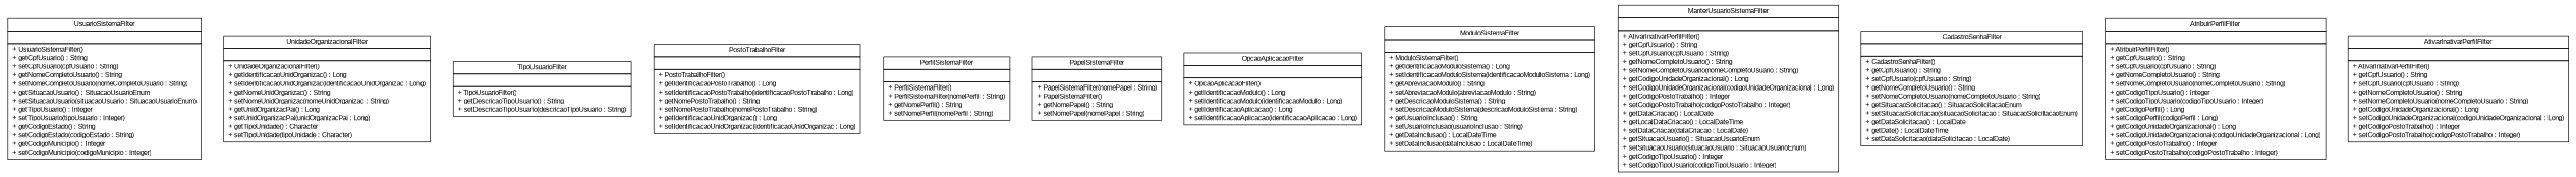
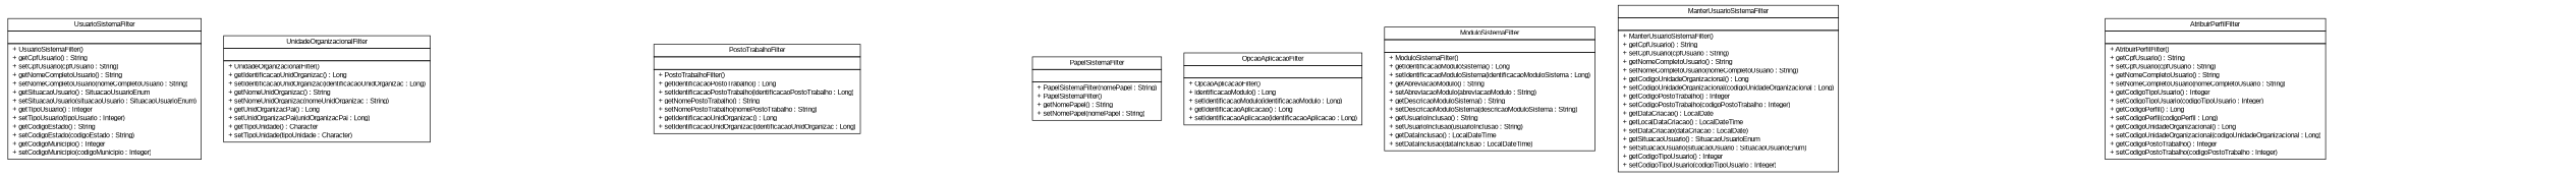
  digraph {
    nodesep=0.25
    ranksep=0.5
    node [fontcolor=black fontname=arial fontsize=10.0 shape=plaintext]
    n1 [label=<<table title="br.gov.to.sefaz.seg.business.gestao.service.filter.UsuarioSistemaFilter" border="0" cellborder="1" cellspacing="0" cellpadding="2" port="p" href="./UsuarioSistemaFilter.html"> 		<tr><td><table border="0" cellspacing="0" cellpadding="1"> <tr><td align="center" balign="center"> UsuarioSistemaFilter </td></tr> 		</table></td></tr> 		<tr><td><table border="0" cellspacing="0" cellpadding="1"> <tr><td align="left" balign="left">  </td></tr> 		</table></td></tr> 		<tr><td><table border="0" cellspacing="0" cellpadding="1"> <tr><td align="left" balign="left"> + UsuarioSistemaFilter() </td></tr> <tr><td align="left" balign="left"> + getCpfUsuario() : String </td></tr> <tr><td align="left" balign="left"> + setCpfUsuario(cpfUsuario : String) </td></tr> <tr><td align="left" balign="left"> + getNomeCompletoUsuario() : String </td></tr> <tr><td align="left" balign="left"> + setNomeCompletoUsuario(nomeCompletoUsuario : String) </td></tr> <tr><td align="left" balign="left"> + getSituacaoUsuario() : SituacaoUsuarioEnum </td></tr> <tr><td align="left" balign="left"> + setSituacaoUsuario(situacaoUsuario : SituacaoUsuarioEnum) </td></tr> <tr><td align="left" balign="left"> + getTipoUsuario() : Integer </td></tr> <tr><td align="left" balign="left"> + setTipoUsuario(tipoUsuario : Integer) </td></tr> <tr><td align="left" balign="left"> + getCodigoEstado() : String </td></tr> <tr><td align="left" balign="left"> + setCodigoEstado(codigoEstado : String) </td></tr> <tr><td align="left" balign="left"> + getCodigoMunicipio() : Integer </td></tr> <tr><td align="left" balign="left"> + setCodigoMunicipio(codigoMunicipio : Integer) </td></tr> 		</table></td></tr> 		</table>>]
    n2 [label=<<table title="br.gov.to.sefaz.seg.business.gestao.service.filter.UnidadeOrganizacionalFilter" border="0" cellborder="1" cellspacing="0" cellpadding="2" port="p" href="./UnidadeOrganizacionalFilter.html"> 		<tr><td><table border="0" cellspacing="0" cellpadding="1"> <tr><td align="center" balign="center"> UnidadeOrganizacionalFilter </td></tr> 		</table></td></tr> 		<tr><td><table border="0" cellspacing="0" cellpadding="1"> <tr><td align="left" balign="left">  </td></tr> 		</table></td></tr> 		<tr><td><table border="0" cellspacing="0" cellpadding="1"> <tr><td align="left" balign="left"> + UnidadeOrganizacionalFilter() </td></tr> <tr><td align="left" balign="left"> + getIdentificacaoUnidOrganizac() : Long </td></tr> <tr><td align="left" balign="left"> + setIdentificacaoUnidOrganizac(identificacaoUnidOrganizac : Long) </td></tr> <tr><td align="left" balign="left"> + getNomeUnidOrganizac() : String </td></tr> <tr><td align="left" balign="left"> + setNomeUnidOrganizac(nomeUnidOrganizac : String) </td></tr> <tr><td align="left" balign="left"> + getUnidOrganizacPai() : Long </td></tr> <tr><td align="left" balign="left"> + setUnidOrganizacPai(unidOrganizacPai : Long) </td></tr> <tr><td align="left" balign="left"> + getTipoUnidade() : Character </td></tr> <tr><td align="left" balign="left"> + setTipoUnidade(tipoUnidade : Character) </td></tr> 		</table></td></tr> 		</table>>]
-   n3 [label=<<table title="br.gov.to.sefaz.seg.business.gestao.service.filter.TipoUsuarioFilter" border="0" cellborder="1" cellspacing="0" cellpadding="2" port="p" href="./TipoUsuarioFilter.html"> 		<tr><td><table border="0" cellspacing="0" cellpadding="1"> <tr><td align="center" balign="center"> TipoUsuarioFilter </td></tr> 		</table></td></tr> 		<tr><td><table border="0" cellspacing="0" cellpadding="1"> <tr><td align="left" balign="left">  </td></tr> 		</table></td></tr> 		<tr><td><table border="0" cellspacing="0" cellpadding="1"> <tr><td align="left" balign="left"> + TipoUsuarioFilter() </td></tr> <tr><td align="left" balign="left"> + getDescricaoTipoUsuario() : String </td></tr> <tr><td align="left" balign="left"> + setDescricaoTipoUsuario(descricaoTipoUsuario : String) </td></tr> 		</table></td></tr> 		</table>>]
    n4 [label=<<table title="br.gov.to.sefaz.seg.business.gestao.service.filter.PostoTrabalhoFilter" border="0" cellborder="1" cellspacing="0" cellpadding="2" port="p" href="./PostoTrabalhoFilter.html"> 		<tr><td><table border="0" cellspacing="0" cellpadding="1"> <tr><td align="center" balign="center"> PostoTrabalhoFilter </td></tr> 		</table></td></tr> 		<tr><td><table border="0" cellspacing="0" cellpadding="1"> <tr><td align="left" balign="left">  </td></tr> 		</table></td></tr> 		<tr><td><table border="0" cellspacing="0" cellpadding="1"> <tr><td align="left" balign="left"> + PostoTrabalhoFilter() </td></tr> <tr><td align="left" balign="left"> + getIdentificacaoPostoTrabalho() : Long </td></tr> <tr><td align="left" balign="left"> + setIdentificacaoPostoTrabalho(identificacaoPostoTrabalho : Long) </td></tr> <tr><td align="left" balign="left"> + getNomePostoTrabalho() : String </td></tr> <tr><td align="left" balign="left"> + setNomePostoTrabalho(nomePostoTrabalho : String) </td></tr> <tr><td align="left" balign="left"> + getIdentificacaoUnidOrganizac() : Long </td></tr> <tr><td align="left" balign="left"> + setIdentificacaoUnidOrganizac(identificacaoUnidOrganizac : Long) </td></tr> 		</table></td></tr> 		</table>>]
-   n5 [label=<<table title="br.gov.to.sefaz.seg.business.gestao.service.filter.PerfilSistemaFilter" border="0" cellborder="1" cellspacing="0" cellpadding="2" port="p" href="./PerfilSistemaFilter.html"> 		<tr><td><table border="0" cellspacing="0" cellpadding="1"> <tr><td align="center" balign="center"> PerfilSistemaFilter </td></tr> 		</table></td></tr> 		<tr><td><table border="0" cellspacing="0" cellpadding="1"> <tr><td align="left" balign="left">  </td></tr> 		</table></td></tr> 		<tr><td><table border="0" cellspacing="0" cellpadding="1"> <tr><td align="left" balign="left"> + PerfilSistemaFilter() </td></tr> <tr><td align="left" balign="left"> + PerfilSistemaFilter(nomePerfil : String) </td></tr> <tr><td align="left" balign="left"> + getNomePerfil() : String </td></tr> <tr><td align="left" balign="left"> + setNomePerfil(nomePerfil : String) </td></tr> 		</table></td></tr> 		</table>>]
    n6 [label=<<table title="br.gov.to.sefaz.seg.business.gestao.service.filter.PapelSistemaFilter" border="0" cellborder="1" cellspacing="0" cellpadding="2" port="p" href="./PapelSistemaFilter.html"> 		<tr><td><table border="0" cellspacing="0" cellpadding="1"> <tr><td align="center" balign="center"> PapelSistemaFilter </td></tr> 		</table></td></tr> 		<tr><td><table border="0" cellspacing="0" cellpadding="1"> <tr><td align="left" balign="left">  </td></tr> 		</table></td></tr> 		<tr><td><table border="0" cellspacing="0" cellpadding="1"> <tr><td align="left" balign="left"> + PapelSistemaFilter(nomePapel : String) </td></tr> <tr><td align="left" balign="left"> + PapelSistemaFilter() </td></tr> <tr><td align="left" balign="left"> + getNomePapel() : String </td></tr> <tr><td align="left" balign="left"> + setNomePapel(nomePapel : String) </td></tr> 		</table></td></tr> 		</table>>]
-   n7 [label=<<table title="br.gov.to.sefaz.seg.business.gestao.service.filter.OpcaoAplicacaoFilter" border="0" cellborder="1" cellspacing="0" cellpadding="2" port="p" href="./OpcaoAplicacaoFilter.html"> 		<tr><td><table border="0" cellspacing="0" cellpadding="1"> <tr><td align="center" balign="center"> OpcaoAplicacaoFilter </td></tr> 		</table></td></tr> 		<tr><td><table border="0" cellspacing="0" cellpadding="1"> <tr><td align="left" balign="left">  </td></tr> 		</table></td></tr> 		<tr><td><table border="0" cellspacing="0" cellpadding="1"> <tr><td align="left" balign="left"> + OpcaoAplicacaoFilter() </td></tr> <tr><td align="left" balign="left"> + getIdentificacaoModulo() : Long </td></tr> <tr><td align="left" balign="left"> + setIdentificacaoModulo(identificacaoModulo : Long) </td></tr> <tr><td align="left" balign="left"> + getIdentificacaoAplicacao() : Long </td></tr> <tr><td align="left" balign="left"> + setIdentificacaoAplicacao(identificacaoAplicacao : Long) </td></tr> 		</table></td></tr> 		</table>>]
+   n7 [label=<<table title="br.gov.to.sefaz.seg.business.gestao.service.filter.OpcaoAplicacaoFilter" border="0" cellborder="1" cellspacing="0" cellpadding="2" port="p" href="./OpcaoAplicacaoFilter.html"> 		<tr><td><table border="0" cellspacing="0" cellpadding="1"> <tr><td align="center" balign="center"> OpcaoAplicacaoFilter </td></tr> 		</table></td></tr> 		<tr><td><table border="0" cellspacing="0" cellpadding="1"> <tr><td align="left" balign="left">  </td></tr> 		</table></td></tr> 		<tr><td><table border="0" cellspacing="0" cellpadding="1"> <tr><td align="left" balign="left"> + OpcaoAplicacaoFilter() </td></tr> <tr><td align="left" balign="left"> + identificacaoModulo() : Long </td></tr> <tr><td align="left" balign="left"> + setIdentificacaoModulo(identificacaoModulo : Long) </td></tr> <tr><td align="left" balign="left"> + getIdentificacaoAplicacao() : Long </td></tr> <tr><td align="left" balign="left"> + setIdentificacaoAplicacao(identificacaoAplicacao : Long) </td></tr> 		</table></td></tr> 		</table>>]
    n8 [label=<<table title="br.gov.to.sefaz.seg.business.gestao.service.filter.ModuloSistemaFilter" border="0" cellborder="1" cellspacing="0" cellpadding="2" port="p" href="./ModuloSistemaFilter.html"> 		<tr><td><table border="0" cellspacing="0" cellpadding="1"> <tr><td align="center" balign="center"> ModuloSistemaFilter </td></tr> 		</table></td></tr> 		<tr><td><table border="0" cellspacing="0" cellpadding="1"> <tr><td align="left" balign="left">  </td></tr> 		</table></td></tr> 		<tr><td><table border="0" cellspacing="0" cellpadding="1"> <tr><td align="left" balign="left"> + ModuloSistemaFilter() </td></tr> <tr><td align="left" balign="left"> + getIdentificacaoModuloSistema() : Long </td></tr> <tr><td align="left" balign="left"> + setIdentificacaoModuloSistema(identificacaoModuloSistema : Long) </td></tr> <tr><td align="left" balign="left"> + getAbreviacaoModulo() : String </td></tr> <tr><td align="left" balign="left"> + setAbreviacaoModulo(abreviacaoModulo : String) </td></tr> <tr><td align="left" balign="left"> + getDescricaoModuloSistema() : String </td></tr> <tr><td align="left" balign="left"> + setDescricaoModuloSistema(descricaoModuloSistema : String) </td></tr> <tr><td align="left" balign="left"> + getUsuarioInclusao() : String </td></tr> <tr><td align="left" balign="left"> + setUsuarioInclusao(usuarioInclusao : String) </td></tr> <tr><td align="left" balign="left"> + getDataInclusao() : LocalDateTime </td></tr> <tr><td align="left" balign="left"> + setDataInclusao(dataInclusao : LocalDateTime) </td></tr> 		</table></td></tr> 		</table>>]
-   n9 [label=<<table title="br.gov.to.sefaz.seg.business.gestao.service.filter.ManterUsuarioSistemaFilter" border="0" cellborder="1" cellspacing="0" cellpadding="2" port="p" href="./ManterUsuarioSistemaFilter.html"> 		<tr><td><table border="0" cellspacing="0" cellpadding="1"> <tr><td align="center" balign="center"> ManterUsuarioSistemaFilter </td></tr> 		</table></td></tr> 		<tr><td><table border="0" cellspacing="0" cellpadding="1"> <tr><td align="left" balign="left">  </td></tr> 		</table></td></tr> 		<tr><td><table border="0" cellspacing="0" cellpadding="1"> <tr><td align="left" balign="left"> + AtivarInativarPerfilFilter() </td></tr> <tr><td align="left" balign="left"> + getCpfUsuario() : String </td></tr> <tr><td align="left" balign="left"> + setCpfUsuario(cpfUsuario : String) </td></tr> <tr><td align="left" balign="left"> + getNomeCompletoUsuario() : String </td></tr> <tr><td align="left" balign="left"> + setNomeCompletoUsuario(nomeCompletoUsuario : String) </td></tr> <tr><td align="left" balign="left"> + getCodigoUnidadeOrganizacional() : Long </td></tr> <tr><td align="left" balign="left"> + setCodigoUnidadeOrganizacional(codigoUnidadeOrganizacional : Long) </td></tr> <tr><td align="left" balign="left"> + getCodigoPostoTrabalho() : Integer </td></tr> <tr><td align="left" balign="left"> + setCodigoPostoTrabalho(codigoPostoTrabalho : Integer) </td></tr> <tr><td align="left" balign="left"> + getDataCriacao() : LocalDate </td></tr> <tr><td align="left" balign="left"> + getLocalDataCriacao() : LocalDateTime </td></tr> <tr><td align="left" balign="left"> + setDataCriacao(dataCriacao : LocalDate) </td></tr> <tr><td align="left" balign="left"> + getSituacaoUsuario() : SituacaoUsuarioEnum </td></tr> <tr><td align="left" balign="left"> + setSituacaoUsuario(situacaoUsuario : SituacaoUsuarioEnum) </td></tr> <tr><td align="left" balign="left"> + getCodigoTipoUsuario() : Integer </td></tr> <tr><td align="left" balign="left"> + setCodigoTipoUsuario(codigoTipoUsuario : Integer) </td></tr> 		</table></td></tr> 		</table>>]
-   n10 [label=<<table title="br.gov.to.sefaz.seg.business.gestao.service.filter.CadastroSenhaFilter" border="0" cellborder="1" cellspacing="0" cellpadding="2" port="p" href="./CadastroSenhaFilter.html"> 		<tr><td><table border="0" cellspacing="0" cellpadding="1"> <tr><td align="center" balign="center"> CadastroSenhaFilter </td></tr> 		</table></td></tr> 		<tr><td><table border="0" cellspacing="0" cellpadding="1"> <tr><td align="left" balign="left">  </td></tr> 		</table></td></tr> 		<tr><td><table border="0" cellspacing="0" cellpadding="1"> <tr><td align="left" balign="left"> + CadastroSenhaFilter() </td></tr> <tr><td align="left" balign="left"> + getCpfUsuario() : String </td></tr> <tr><td align="left" balign="left"> + setCpfUsuario(cpfUsuario : String) </td></tr> <tr><td align="left" balign="left"> + getNomeCompletoUsuario() : String </td></tr> <tr><td align="left" balign="left"> + setNomeCompletoUsuario(nomeCompletoUsuario : String) </td></tr> <tr><td align="left" balign="left"> + getSituacaoSolicitacao() : SituacaoSolicitacaoEnum </td></tr> <tr><td align="left" balign="left"> + setSituacaoSolicitacao(situacaoSolicitacao : SituacaoSolicitacaoEnum) </td></tr> <tr><td align="left" balign="left"> + getDataSolicitacao() : LocalDate </td></tr> <tr><td align="left" balign="left"> + getDate() : LocalDateTime </td></tr> <tr><td align="left" balign="left"> + setDataSolicitacao(dataSolicitacao : LocalDate) </td></tr> 		</table></td></tr> 		</table>>]
+   n9 [label=<<table title="br.gov.to.sefaz.seg.business.gestao.service.filter.ManterUsuarioSistemaFilter" border="0" cellborder="1" cellspacing="0" cellpadding="2" port="p" href="./ManterUsuarioSistemaFilter.html"> 		<tr><td><table border="0" cellspacing="0" cellpadding="1"> <tr><td align="center" balign="center"> ManterUsuarioSistemaFilter </td></tr> 		</table></td></tr> 		<tr><td><table border="0" cellspacing="0" cellpadding="1"> <tr><td align="left" balign="left">  </td></tr> 		</table></td></tr> 		<tr><td><table border="0" cellspacing="0" cellpadding="1"> <tr><td align="left" balign="left"> + ManterUsuarioSistemaFilter() </td></tr> <tr><td align="left" balign="left"> + getCpfUsuario() : String </td></tr> <tr><td align="left" balign="left"> + setCpfUsuario(cpfUsuario : String) </td></tr> <tr><td align="left" balign="left"> + getNomeCompletoUsuario() : String </td></tr> <tr><td align="left" balign="left"> + setNomeCompletoUsuario(nomeCompletoUsuario : String) </td></tr> <tr><td align="left" balign="left"> + getCodigoUnidadeOrganizacional() : Long </td></tr> <tr><td align="left" balign="left"> + setCodigoUnidadeOrganizacional(codigoUnidadeOrganizacional : Long) </td></tr> <tr><td align="left" balign="left"> + getCodigoPostoTrabalho() : Integer </td></tr> <tr><td align="left" balign="left"> + setCodigoPostoTrabalho(codigoPostoTrabalho : Integer) </td></tr> <tr><td align="left" balign="left"> + getDataCriacao() : LocalDate </td></tr> <tr><td align="left" balign="left"> + getLocalDataCriacao() : LocalDateTime </td></tr> <tr><td align="left" balign="left"> + setDataCriacao(dataCriacao : LocalDate) </td></tr> <tr><td align="left" balign="left"> + getSituacaoUsuario() : SituacaoUsuarioEnum </td></tr> <tr><td align="left" balign="left"> + setSituacaoUsuario(situacaoUsuario : SituacaoUsuarioEnum) </td></tr> <tr><td align="left" balign="left"> + getCodigoTipoUsuario() : Integer </td></tr> <tr><td align="left" balign="left"> + setCodigoTipoUsuario(codigoTipoUsuario : Integer) </td></tr> 		</table></td></tr> 		</table>>]
    n11 [label=<<table title="br.gov.to.sefaz.seg.business.gestao.service.filter.AtribuirPerfilFilter" border="0" cellborder="1" cellspacing="0" cellpadding="2" port="p" href="./AtribuirPerfilFilter.html"> 		<tr><td><table border="0" cellspacing="0" cellpadding="1"> <tr><td align="center" balign="center"> AtribuirPerfilFilter </td></tr> 		</table></td></tr> 		<tr><td><table border="0" cellspacing="0" cellpadding="1"> <tr><td align="left" balign="left">  </td></tr> 		</table></td></tr> 		<tr><td><table border="0" cellspacing="0" cellpadding="1"> <tr><td align="left" balign="left"> + AtribuirPerfilFilter() </td></tr> <tr><td align="left" balign="left"> + getCpfUsuario() : String </td></tr> <tr><td align="left" balign="left"> + setCpfUsuario(cpfUsuario : String) </td></tr> <tr><td align="left" balign="left"> + getNomeCompletoUsuario() : String </td></tr> <tr><td align="left" balign="left"> + setNomeCompletoUsuario(nomeCompletoUsuario : String) </td></tr> <tr><td align="left" balign="left"> + getCodigoTipoUsuario() : Integer </td></tr> <tr><td align="left" balign="left"> + setCodigoTipoUsuario(codigoTipoUsuario : Integer) </td></tr> <tr><td align="left" balign="left"> + getCodigoPerfil() : Long </td></tr> <tr><td align="left" balign="left"> + setCodigoPerfil(codigoPerfil : Long) </td></tr> <tr><td align="left" balign="left"> + getCodigoUnidadeOrganizacional() : Long </td></tr> <tr><td align="left" balign="left"> + setCodigoUnidadeOrganizacional(codigoUnidadeOrganizacional : Long) </td></tr> <tr><td align="left" balign="left"> + getCodigoPostoTrabalho() : Integer </td></tr> <tr><td align="left" balign="left"> + setCodigoPostoTrabalho(codigoPostoTrabalho : Integer) </td></tr> 		</table></td></tr> 		</table>>]
-   n12 [label=<<table title="br.gov.to.sefaz.seg.business.gestao.service.filter.AtivarInativarPerfilFilter" border="0" cellborder="1" cellspacing="0" cellpadding="2" port="p" href="./AtivarInativarPerfilFilter.html"> 		<tr><td><table border="0" cellspacing="0" cellpadding="1"> <tr><td align="center" balign="center"> AtivarInativarPerfilFilter </td></tr> 		</table></td></tr> 		<tr><td><table border="0" cellspacing="0" cellpadding="1"> <tr><td align="left" balign="left">  </td></tr> 		</table></td></tr> 		<tr><td><table border="0" cellspacing="0" cellpadding="1"> <tr><td align="left" balign="left"> + AtivarInativarPerfilFilter() </td></tr> <tr><td align="left" balign="left"> + getCpfUsuario() : String </td></tr> <tr><td align="left" balign="left"> + setCpfUsuario(cpfUsuario : String) </td></tr> <tr><td align="left" balign="left"> + getNomeCompletoUsuario() : String </td></tr> <tr><td align="left" balign="left"> + setNomeCompletoUsuario(nomeCompletoUsuario : String) </td></tr> <tr><td align="left" balign="left"> + getCodigoUnidadeOrganizacional() : Long </td></tr> <tr><td align="left" balign="left"> + setCodigoUnidadeOrganizacional(codigoUnidadeOrganizacional : Long) </td></tr> <tr><td align="left" balign="left"> + getCodigoPostoTrabalho() : Integer </td></tr> <tr><td align="left" balign="left"> + setCodigoPostoTrabalho(codigoPostoTrabalho : Integer) </td></tr> 		</table></td></tr> 		</table>>]
  }
